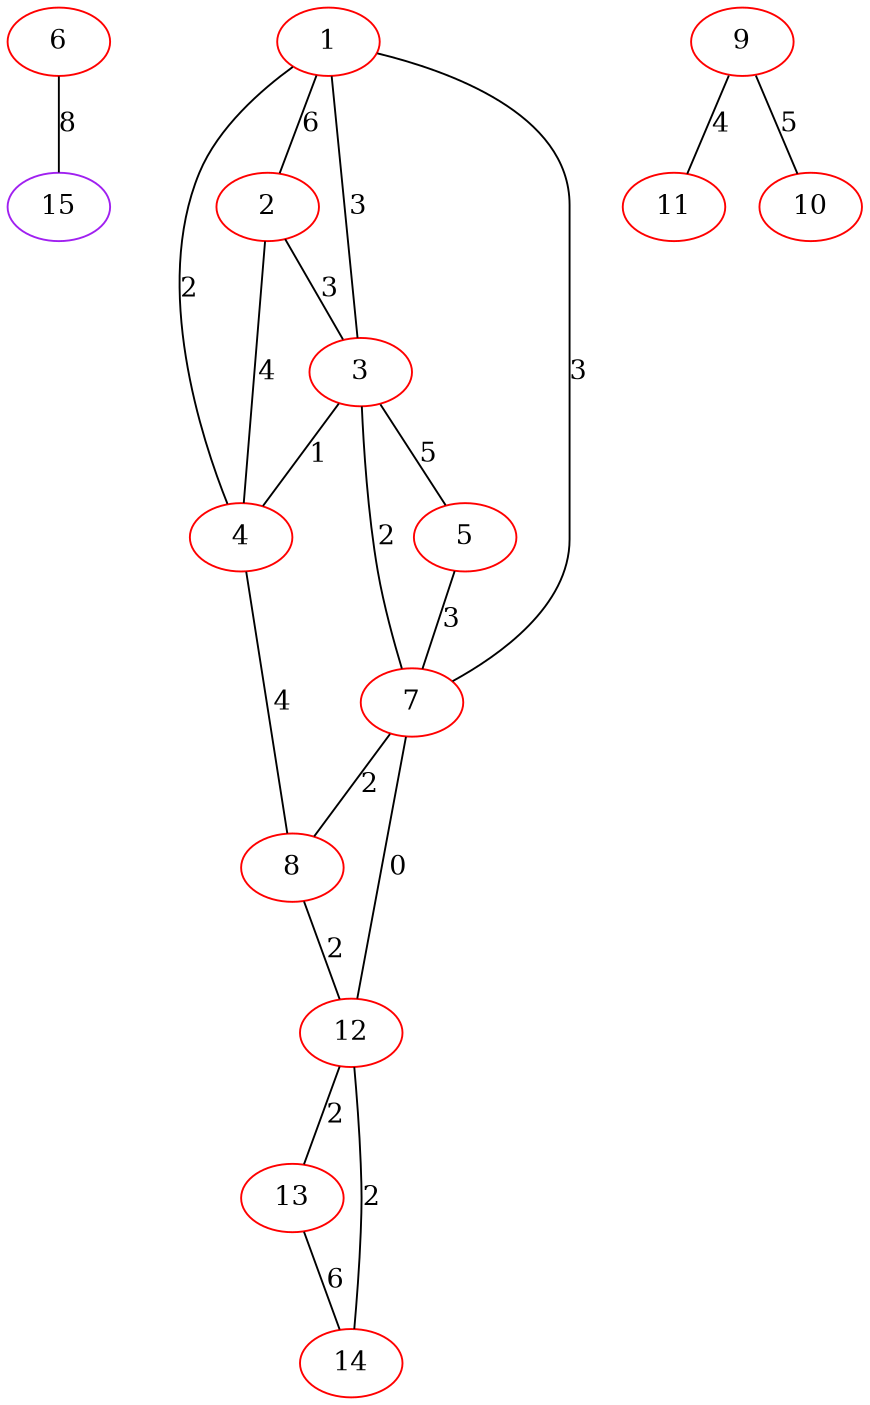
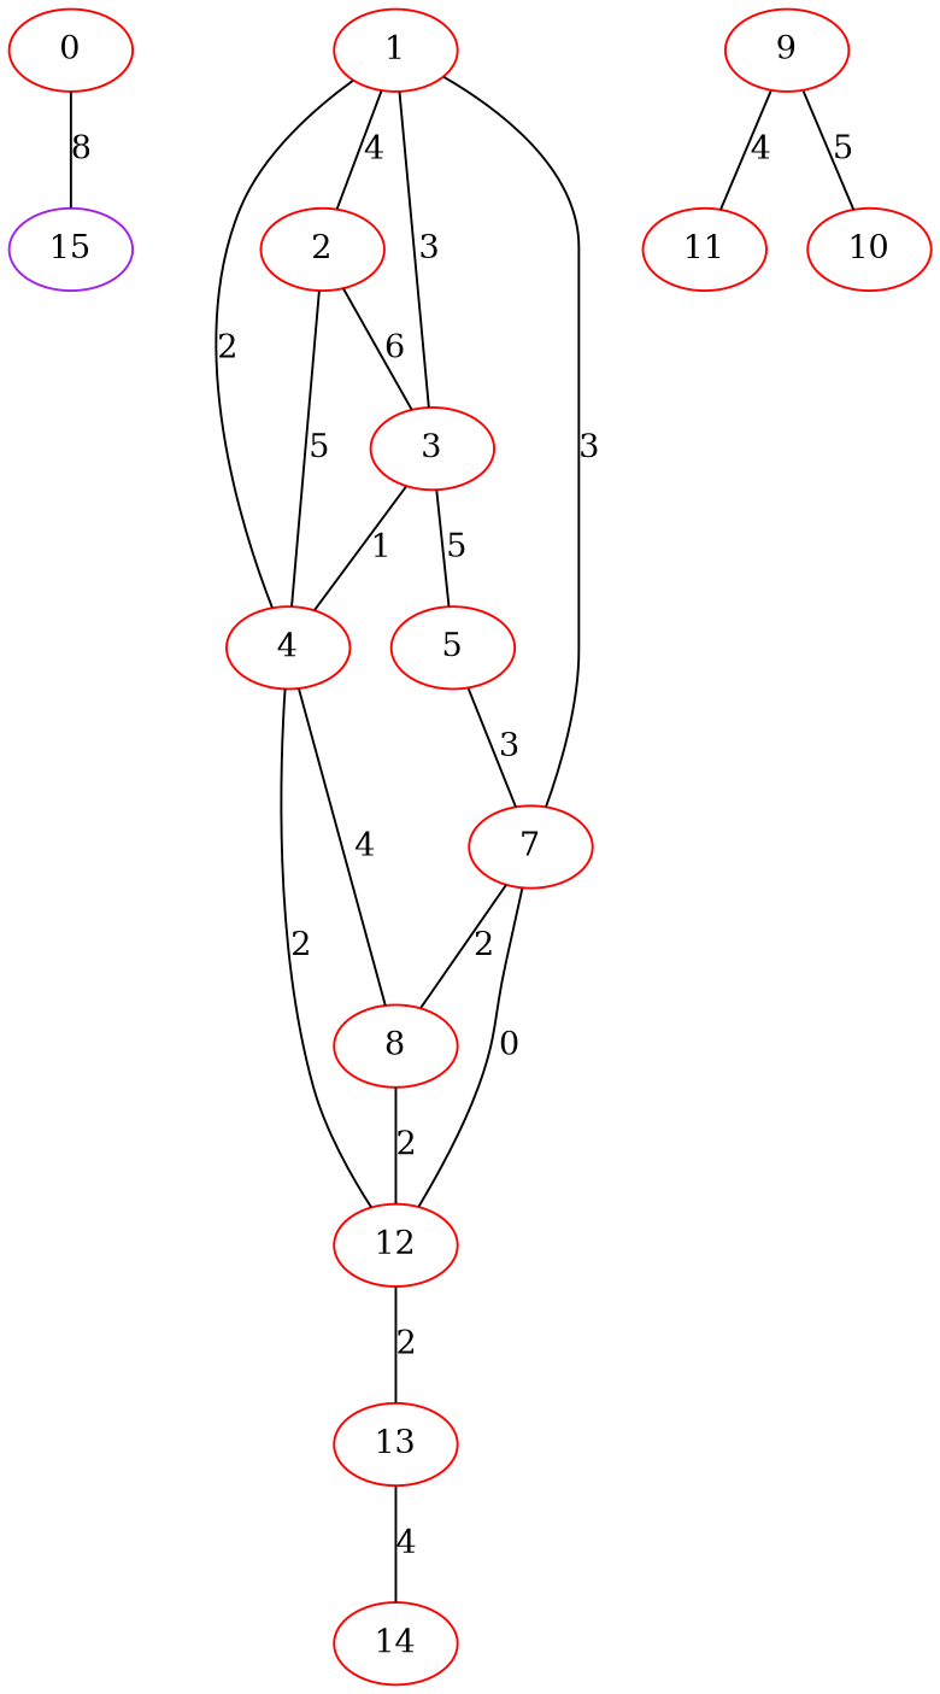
  graph {
    node [color=red weight=1]
    15 [color=purple weight=4]
-   0 [label=6]
+   0
    1
    2
    3
    4
    5
    7
    8
    12
    9
    11
    10
    13
    14
    0 -- 15 [label=8]
-   1 -- 2 [label=6]
+   1 -- 2 [label=4]
    1 -- 3 [label=3]
    1 -- 4 [label=2]
-   2 -- 3 [label=3]
-   2 -- 4 [label=4]
+   2 -- 3 [label=6]
+   2 -- 4 [label=5]
    3 -- 4 [label=1]
    3 -- 5 [label=5]
-   3 -- 7 [label=2]
    4 -- 8 [label=4]
    5 -- 7 [label=3]
    7 -- 1 [label=3]
    7 -- 8 [label=2]
    7 -- 12 [label=0]
    8 -- 12 [label=2]
    12 -- 13 [label=2]
-   12 -- 14 [label=2]
+   12 -- 4 [label=2]
    9 -- 11 [label=4]
    9 -- 10 [label=5]
-   13 -- 14 [label=6]
+   13 -- 14 [label=4]
  }
